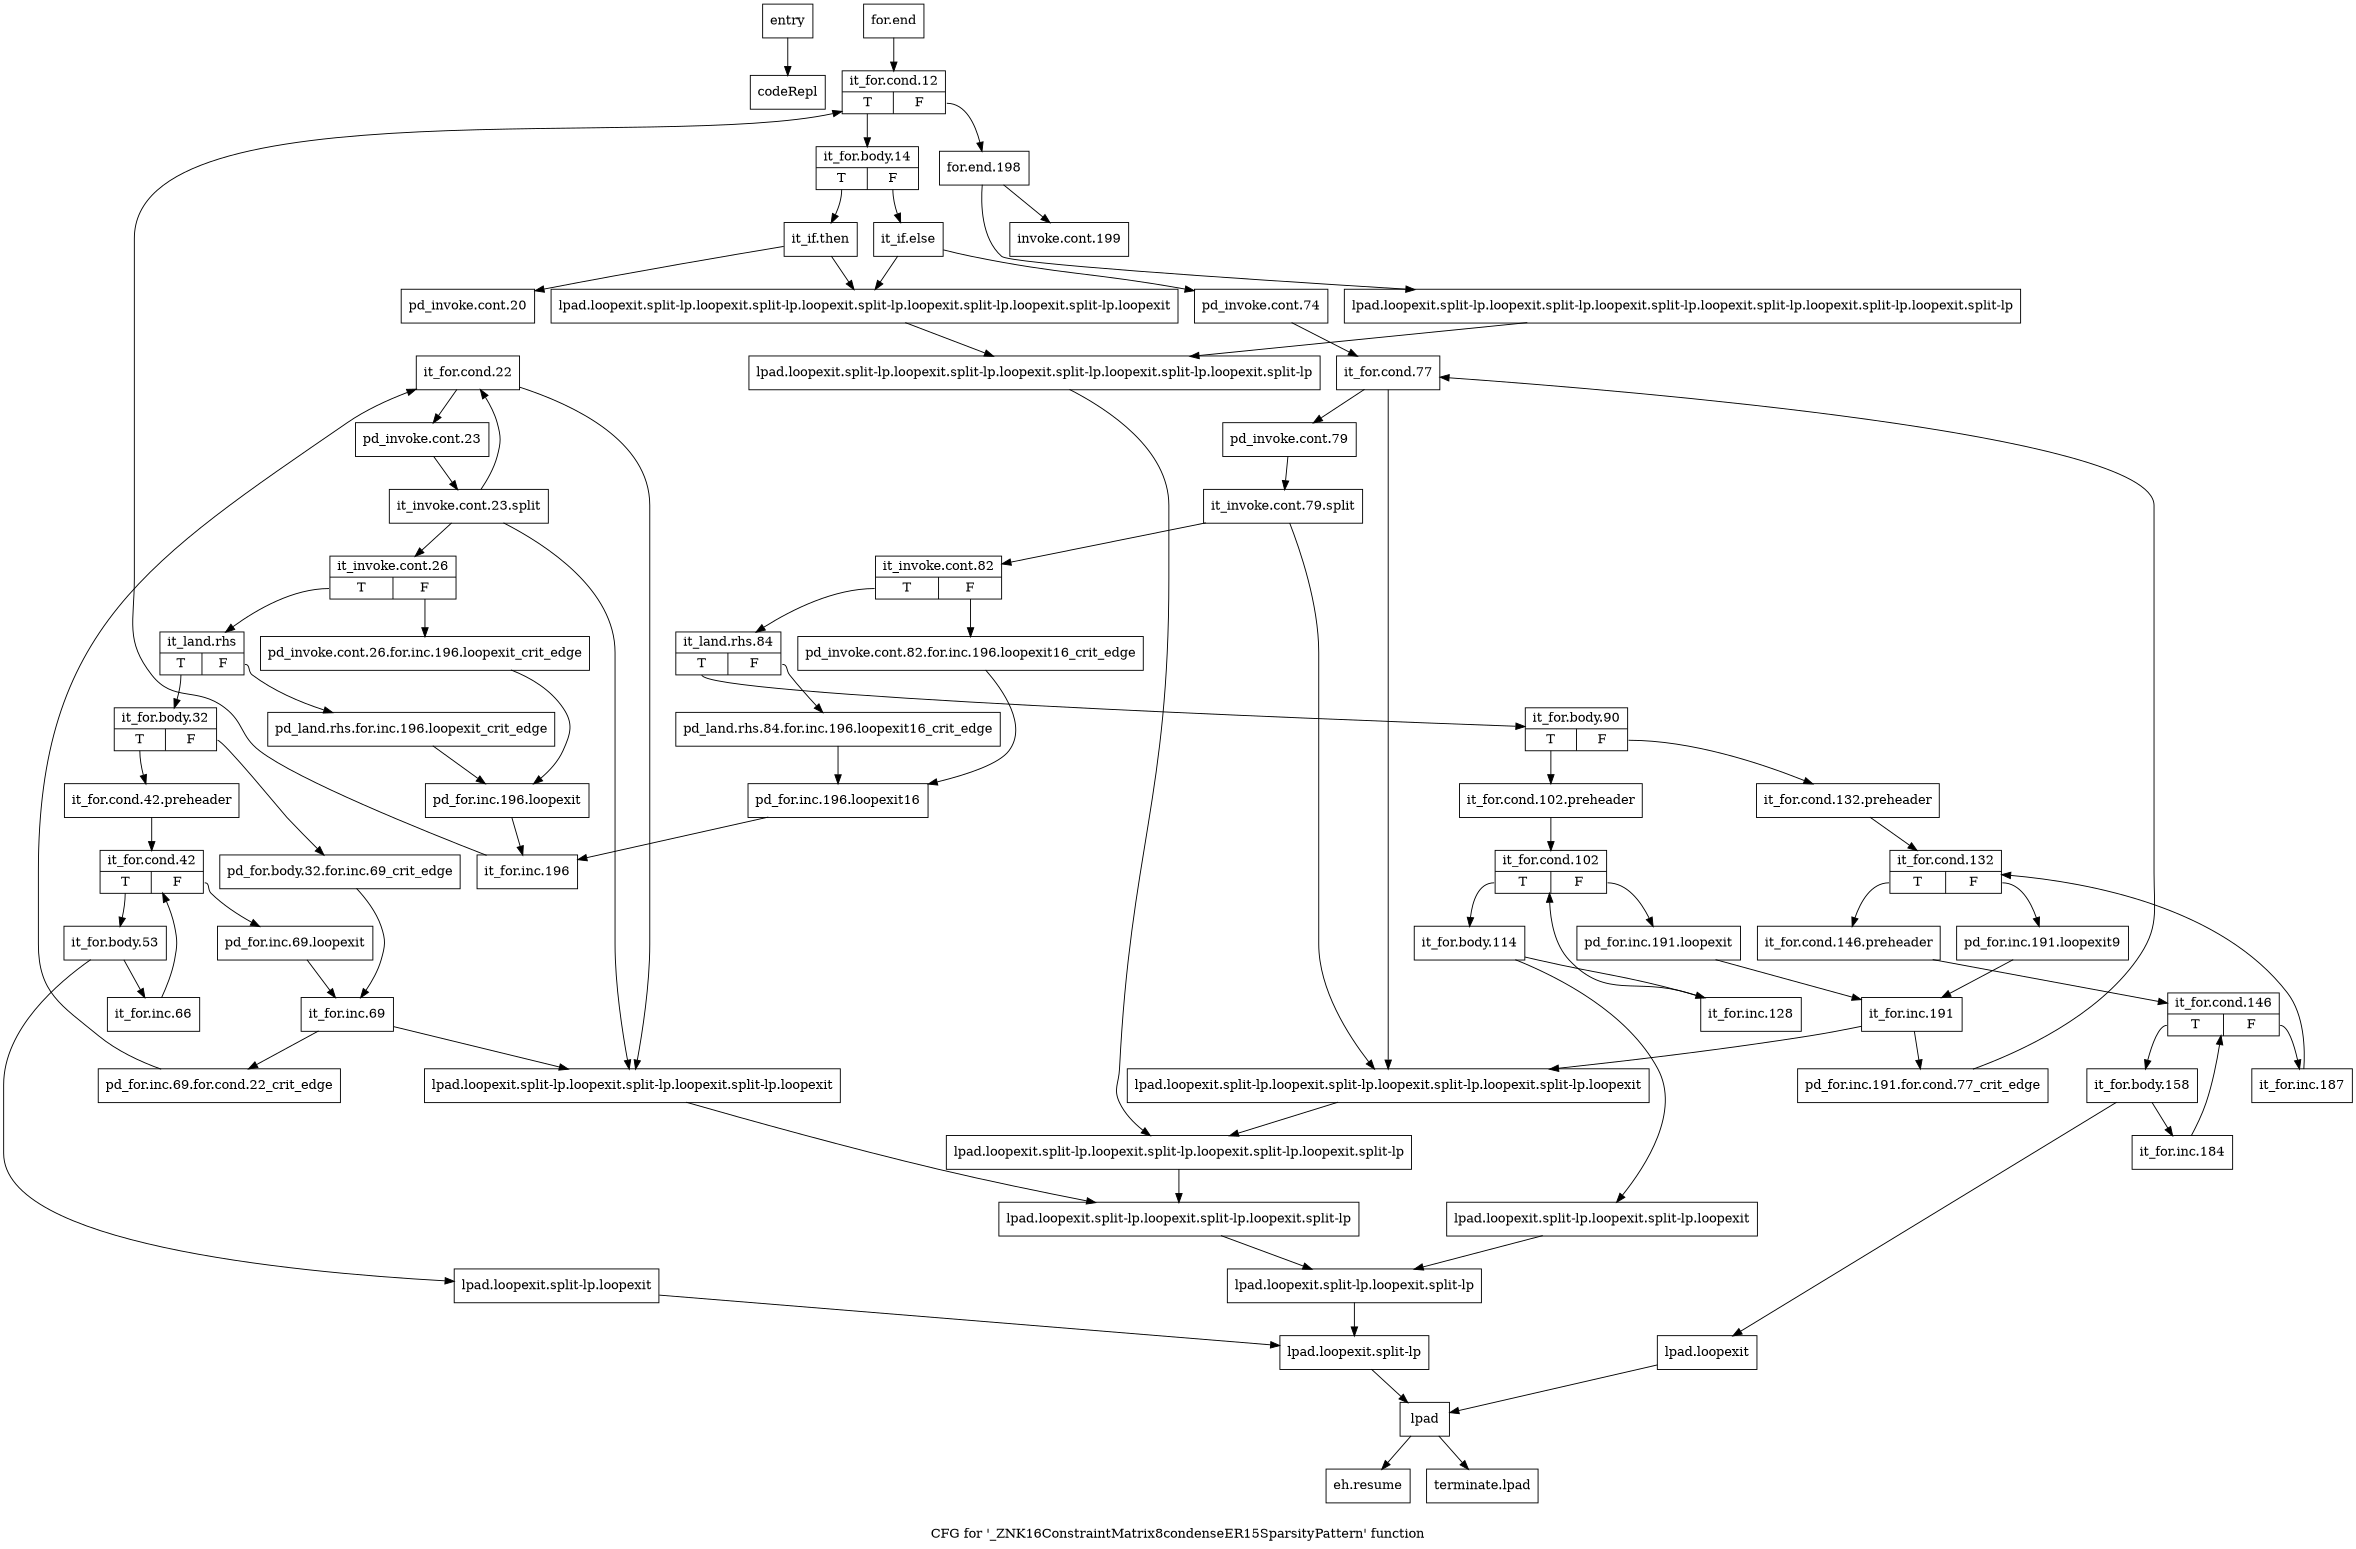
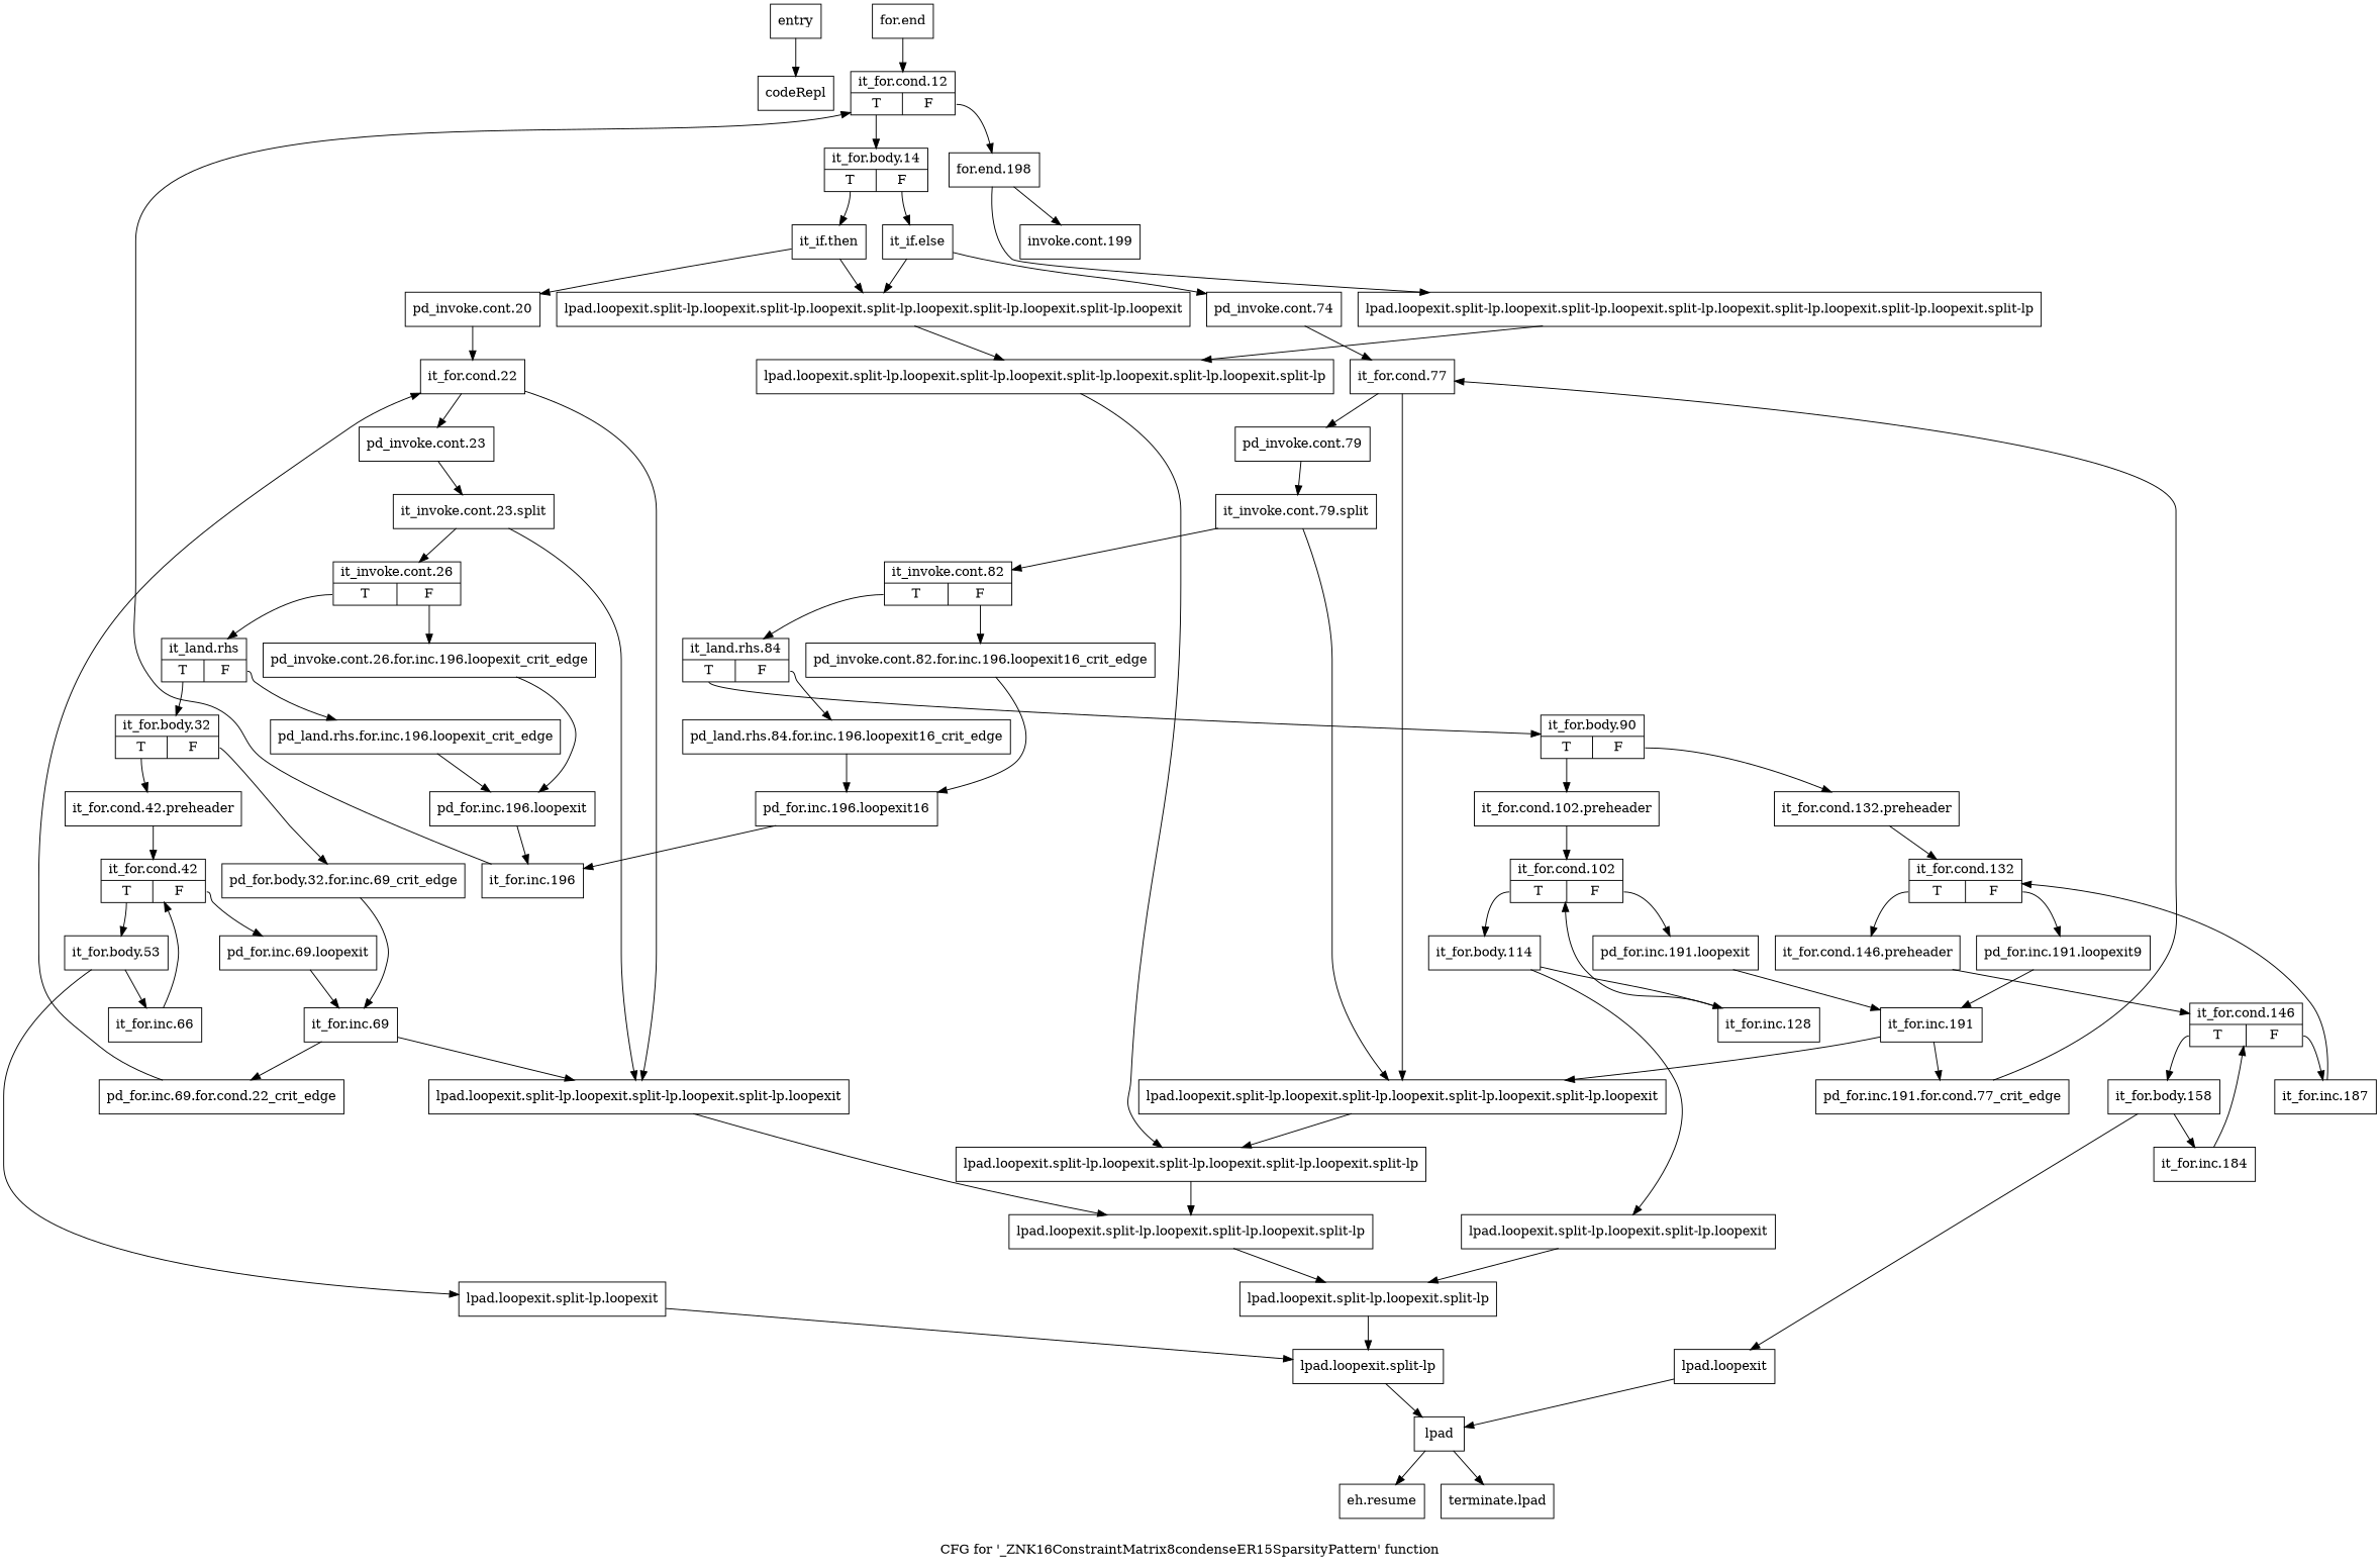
  digraph {
    label="CFG for '_ZNK16ConstraintMatrix8condenseER15SparsityPattern' function"
    node [shape=record]
    n1 [label="{entry}"]
    n2 [label="{codeRepl}"]
    n3 [label="{for.end}"]
    n4 [label="{it_for.cond.12|{<s0>T|<s1>F}}"]
    n5 [label="{it_for.body.14|{<s0>T|<s1>F}}"]
    n6 [label="{for.end.198}"]
    n7 [label="{lpad.loopexit}"]
    n8 [label="{lpad}"]
    n9 [label="{eh.resume}"]
    n10 [label="{terminate.lpad}"]
    n11 [label="{lpad.loopexit.split-lp.loopexit}"]
    n12 [label="{lpad.loopexit.split-lp}"]
    n13 [label="{lpad.loopexit.split-lp.loopexit.split-lp.loopexit}"]
    n14 [label="{lpad.loopexit.split-lp.loopexit.split-lp}"]
    n15 [label="{lpad.loopexit.split-lp.loopexit.split-lp.loopexit.split-lp.loopexit}"]
    n16 [label="{lpad.loopexit.split-lp.loopexit.split-lp.loopexit.split-lp}"]
    n17 [label="{lpad.loopexit.split-lp.loopexit.split-lp.loopexit.split-lp.loopexit.split-lp.loopexit}"]
    n18 [label="{lpad.loopexit.split-lp.loopexit.split-lp.loopexit.split-lp.loopexit.split-lp}"]
    n19 [label="{lpad.loopexit.split-lp.loopexit.split-lp.loopexit.split-lp.loopexit.split-lp.loopexit.split-lp.loopexit}"]
    n20 [label="{lpad.loopexit.split-lp.loopexit.split-lp.loopexit.split-lp.loopexit.split-lp.loopexit.split-lp}"]
    n21 [label="{lpad.loopexit.split-lp.loopexit.split-lp.loopexit.split-lp.loopexit.split-lp.loopexit.split-lp.loopexit.split-lp}"]
    n22 [label="{it_if.then}"]
    n23 [label="{it_if.else}"]
    n24 [label="{invoke.cont.199}"]
    n25 [label="{pd_invoke.cont.20}"]
    n26 [label="{pd_invoke.cont.74}"]
    n27 [label="{it_for.cond.22}"]
    n28 [label="{it_for.cond.77}"]
    n29 [label="{pd_invoke.cont.23}"]
    n30 [label="{it_invoke.cont.23.split}"]
    n31 [label="{it_invoke.cont.26|{<s0>T|<s1>F}}"]
    n32 [label="{it_land.rhs|{<s0>T|<s1>F}}"]
    n33 [label="{pd_invoke.cont.26.for.inc.196.loopexit_crit_edge}"]
    n34 [label="{it_for.body.32|{<s0>T|<s1>F}}"]
    n35 [label="{pd_land.rhs.for.inc.196.loopexit_crit_edge}"]
    n36 [label="{pd_for.inc.196.loopexit}"]
    n37 [label="{it_for.cond.42.preheader}"]
    n38 [label="{pd_for.body.32.for.inc.69_crit_edge}"]
    n39 [label="{it_for.inc.196}"]
    n40 [label="{it_for.cond.42|{<s0>T|<s1>F}}"]
    n41 [label="{it_for.inc.69}"]
    n42 [label="{it_for.body.53}"]
    n43 [label="{pd_for.inc.69.loopexit}"]
    n44 [label="{pd_for.inc.69.for.cond.22_crit_edge}"]
    n45 [label="{it_for.inc.66}"]
    n46 [label="{pd_invoke.cont.79}"]
    n47 [label="{it_invoke.cont.79.split}"]
    n48 [label="{it_invoke.cont.82|{<s0>T|<s1>F}}"]
    n49 [label="{it_land.rhs.84|{<s0>T|<s1>F}}"]
    n50 [label="{pd_invoke.cont.82.for.inc.196.loopexit16_crit_edge}"]
    n51 [label="{it_for.body.90|{<s0>T|<s1>F}}"]
    n52 [label="{pd_land.rhs.84.for.inc.196.loopexit16_crit_edge}"]
    n53 [label="{pd_for.inc.196.loopexit16}"]
    n54 [label="{it_for.cond.102.preheader}"]
    n55 [label="{it_for.cond.132.preheader}"]
    n56 [label="{it_for.cond.102|{<s0>T|<s1>F}}"]
    n57 [label="{it_for.cond.132|{<s0>T|<s1>F}}"]
    n58 [label="{it_for.body.114}"]
    n59 [label="{pd_for.inc.191.loopexit}"]
    n60 [label="{it_for.cond.146.preheader}"]
    n61 [label="{pd_for.inc.191.loopexit9}"]
    n62 [label="{it_for.cond.146|{<s0>T|<s1>F}}"]
    n63 [label="{it_for.inc.191}"]
    n64 [label="{it_for.inc.128}"]
    n65 [label="{pd_for.inc.191.for.cond.77_crit_edge}"]
    n66 [label="{it_for.body.158}"]
    n67 [label="{it_for.inc.187}"]
    n68 [label="{it_for.inc.184}"]
    n1 -> n2
    n3 -> n4
    n4 -> n5 [tailport=s0]
    n4 -> n6 [tailport=s1]
    n5 -> n22 [tailport=s0]
    n5 -> n23 [tailport=s1]
    n6 -> n21
    n6 -> n24
    n7 -> n8
    n8 -> n9
    n8 -> n10
    n11 -> n12
    n12 -> n8
    n13 -> n14
    n14 -> n12
    n15 -> n16
    n16 -> n14
    n17 -> n18
    n18 -> n16
    n19 -> n20
    n20 -> n18
    n21 -> n20
    n22 -> n19
    n22 -> n25
    n23 -> n19
    n23 -> n26
-   n30 -> n27
+   n25 -> n27
    n26 -> n28
    n27 -> n15
    n27 -> n29
    n28 -> n17
    n28 -> n46
    n29 -> n30
    n30 -> n15
    n30 -> n31
    n31 -> n32 [tailport=s0]
    n31 -> n33 [tailport=s1]
    n32 -> n34 [tailport=s0]
    n32 -> n35 [tailport=s1]
    n33 -> n36
    n34 -> n37 [tailport=s0]
    n34 -> n38 [tailport=s1]
    n35 -> n36
    n36 -> n39
    n37 -> n40
    n38 -> n41
    n39 -> n4
    n40 -> n42 [tailport=s0]
    n40 -> n43 [tailport=s1]
    n41 -> n15
    n41 -> n44
    n42 -> n11
    n42 -> n45
    n43 -> n41
    n44 -> n27
    n45 -> n40
    n46 -> n47
    n47 -> n17
    n47 -> n48
    n48 -> n49 [tailport=s0]
    n48 -> n50 [tailport=s1]
    n49 -> n51 [tailport=s0]
    n49 -> n52 [tailport=s1]
    n50 -> n53
    n51 -> n54 [tailport=s0]
    n51 -> n55 [tailport=s1]
    n52 -> n53
    n53 -> n39
    n54 -> n56
    n55 -> n57
    n56 -> n58 [tailport=s0]
    n56 -> n59 [tailport=s1]
    n57 -> n60 [tailport=s0]
    n57 -> n61 [tailport=s1]
    n58 -> n13
    n58 -> n64
    n59 -> n63
    n60 -> n62
    n61 -> n63
    n62 -> n66 [tailport=s0]
    n62 -> n67 [tailport=s1]
    n63 -> n17
    n63 -> n65
    n64 -> n56
    n65 -> n28
    n66 -> n7
    n66 -> n68
    n67 -> n57
    n68 -> n62
  }
